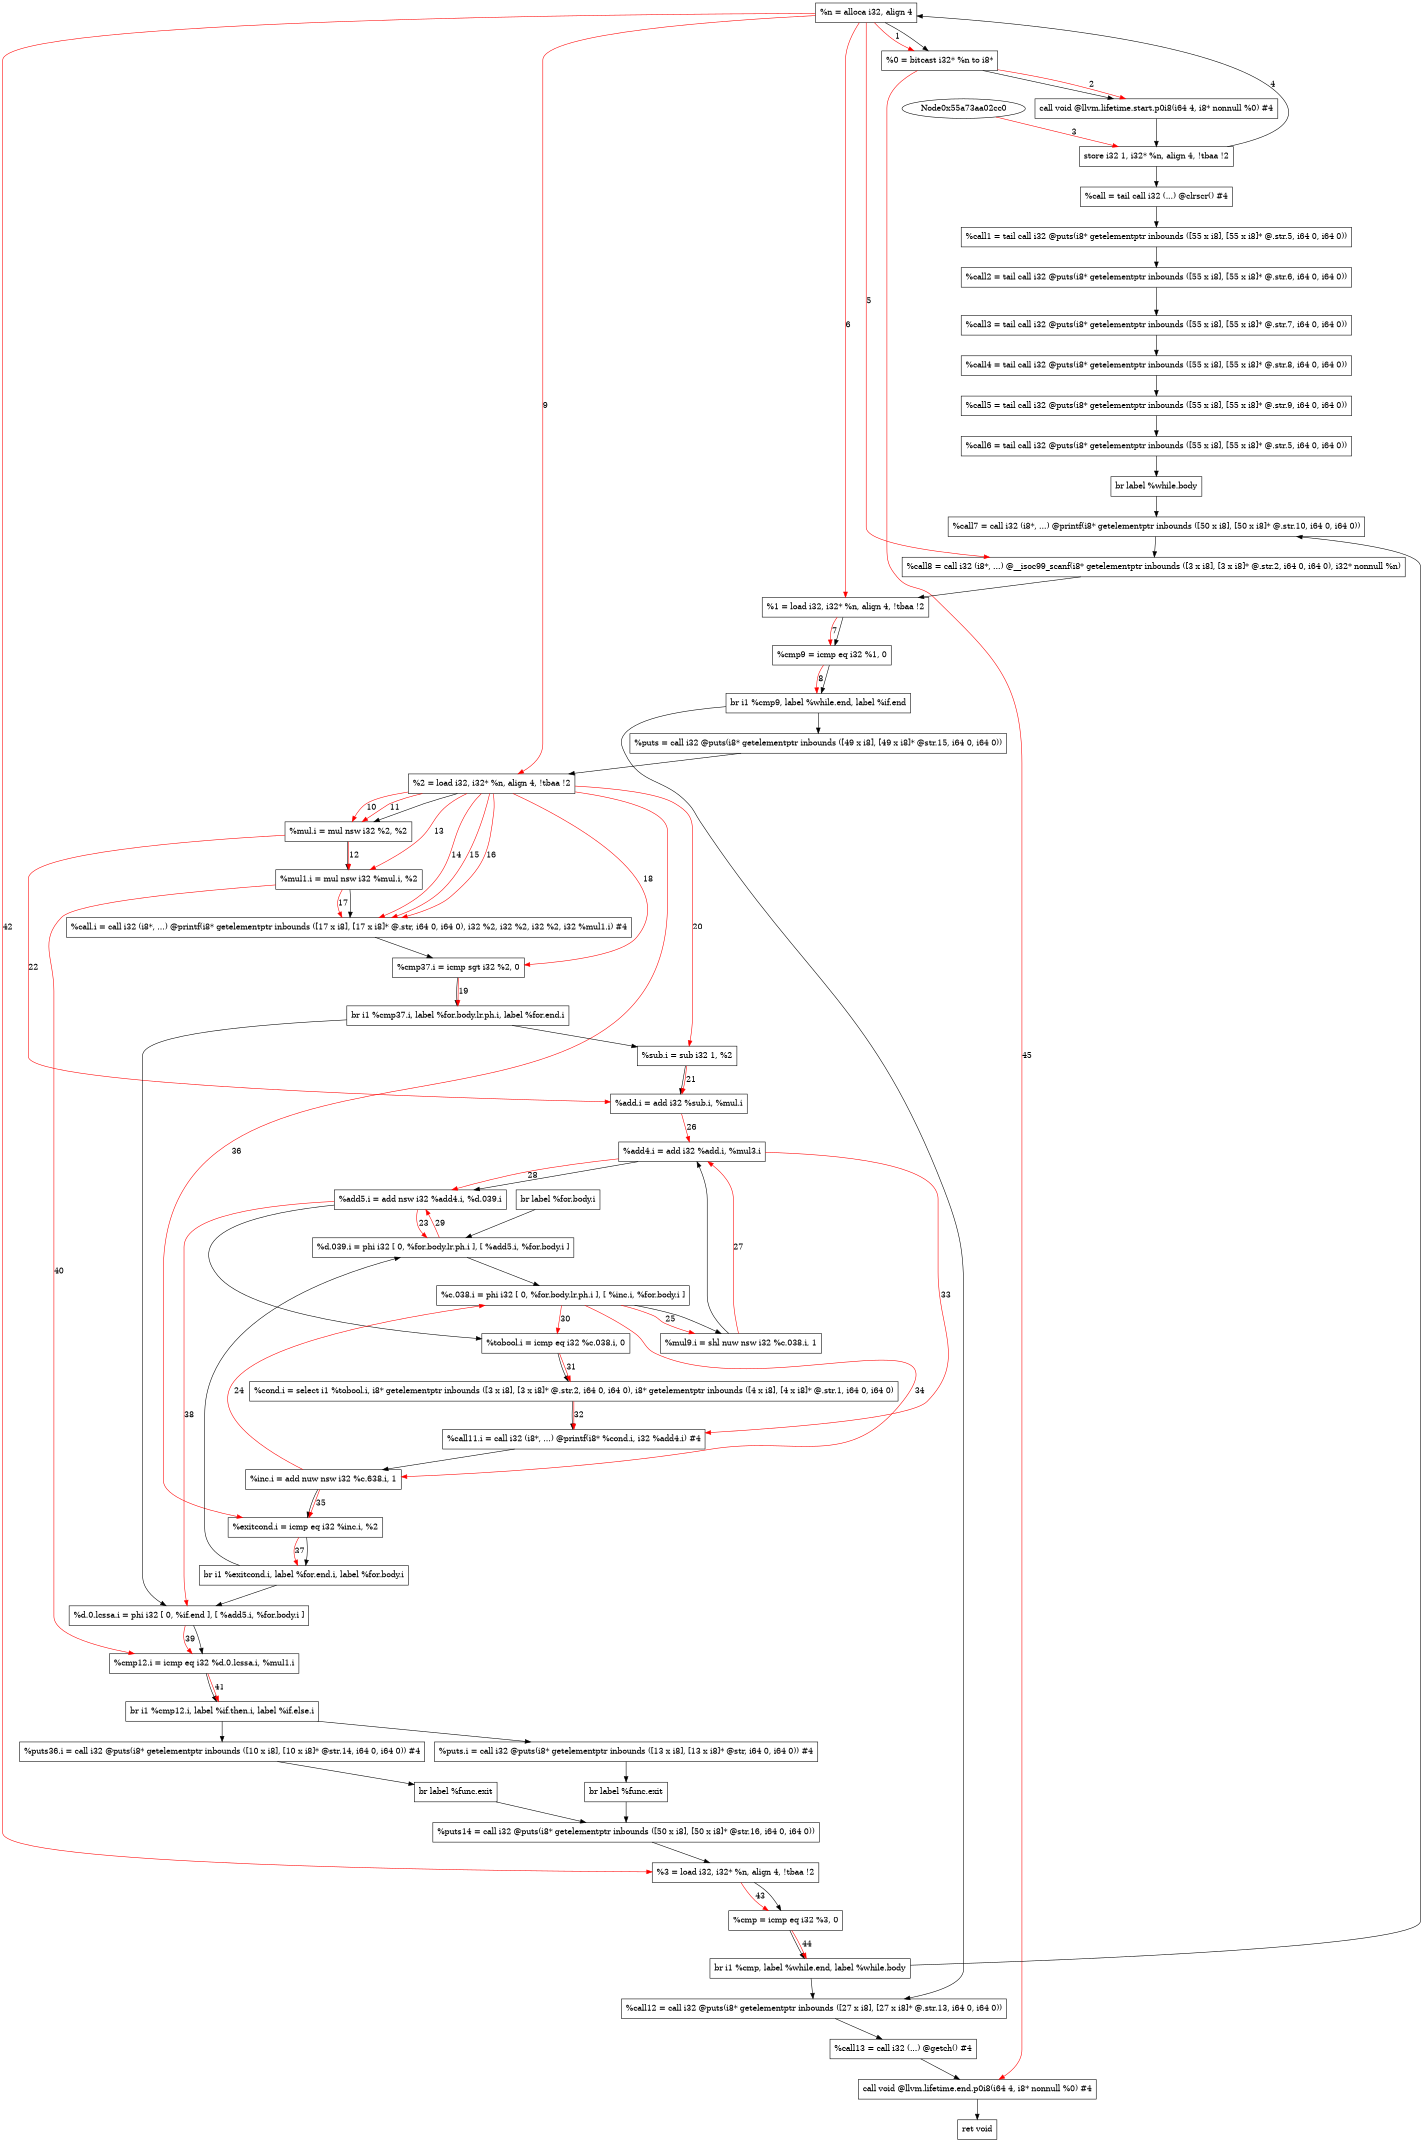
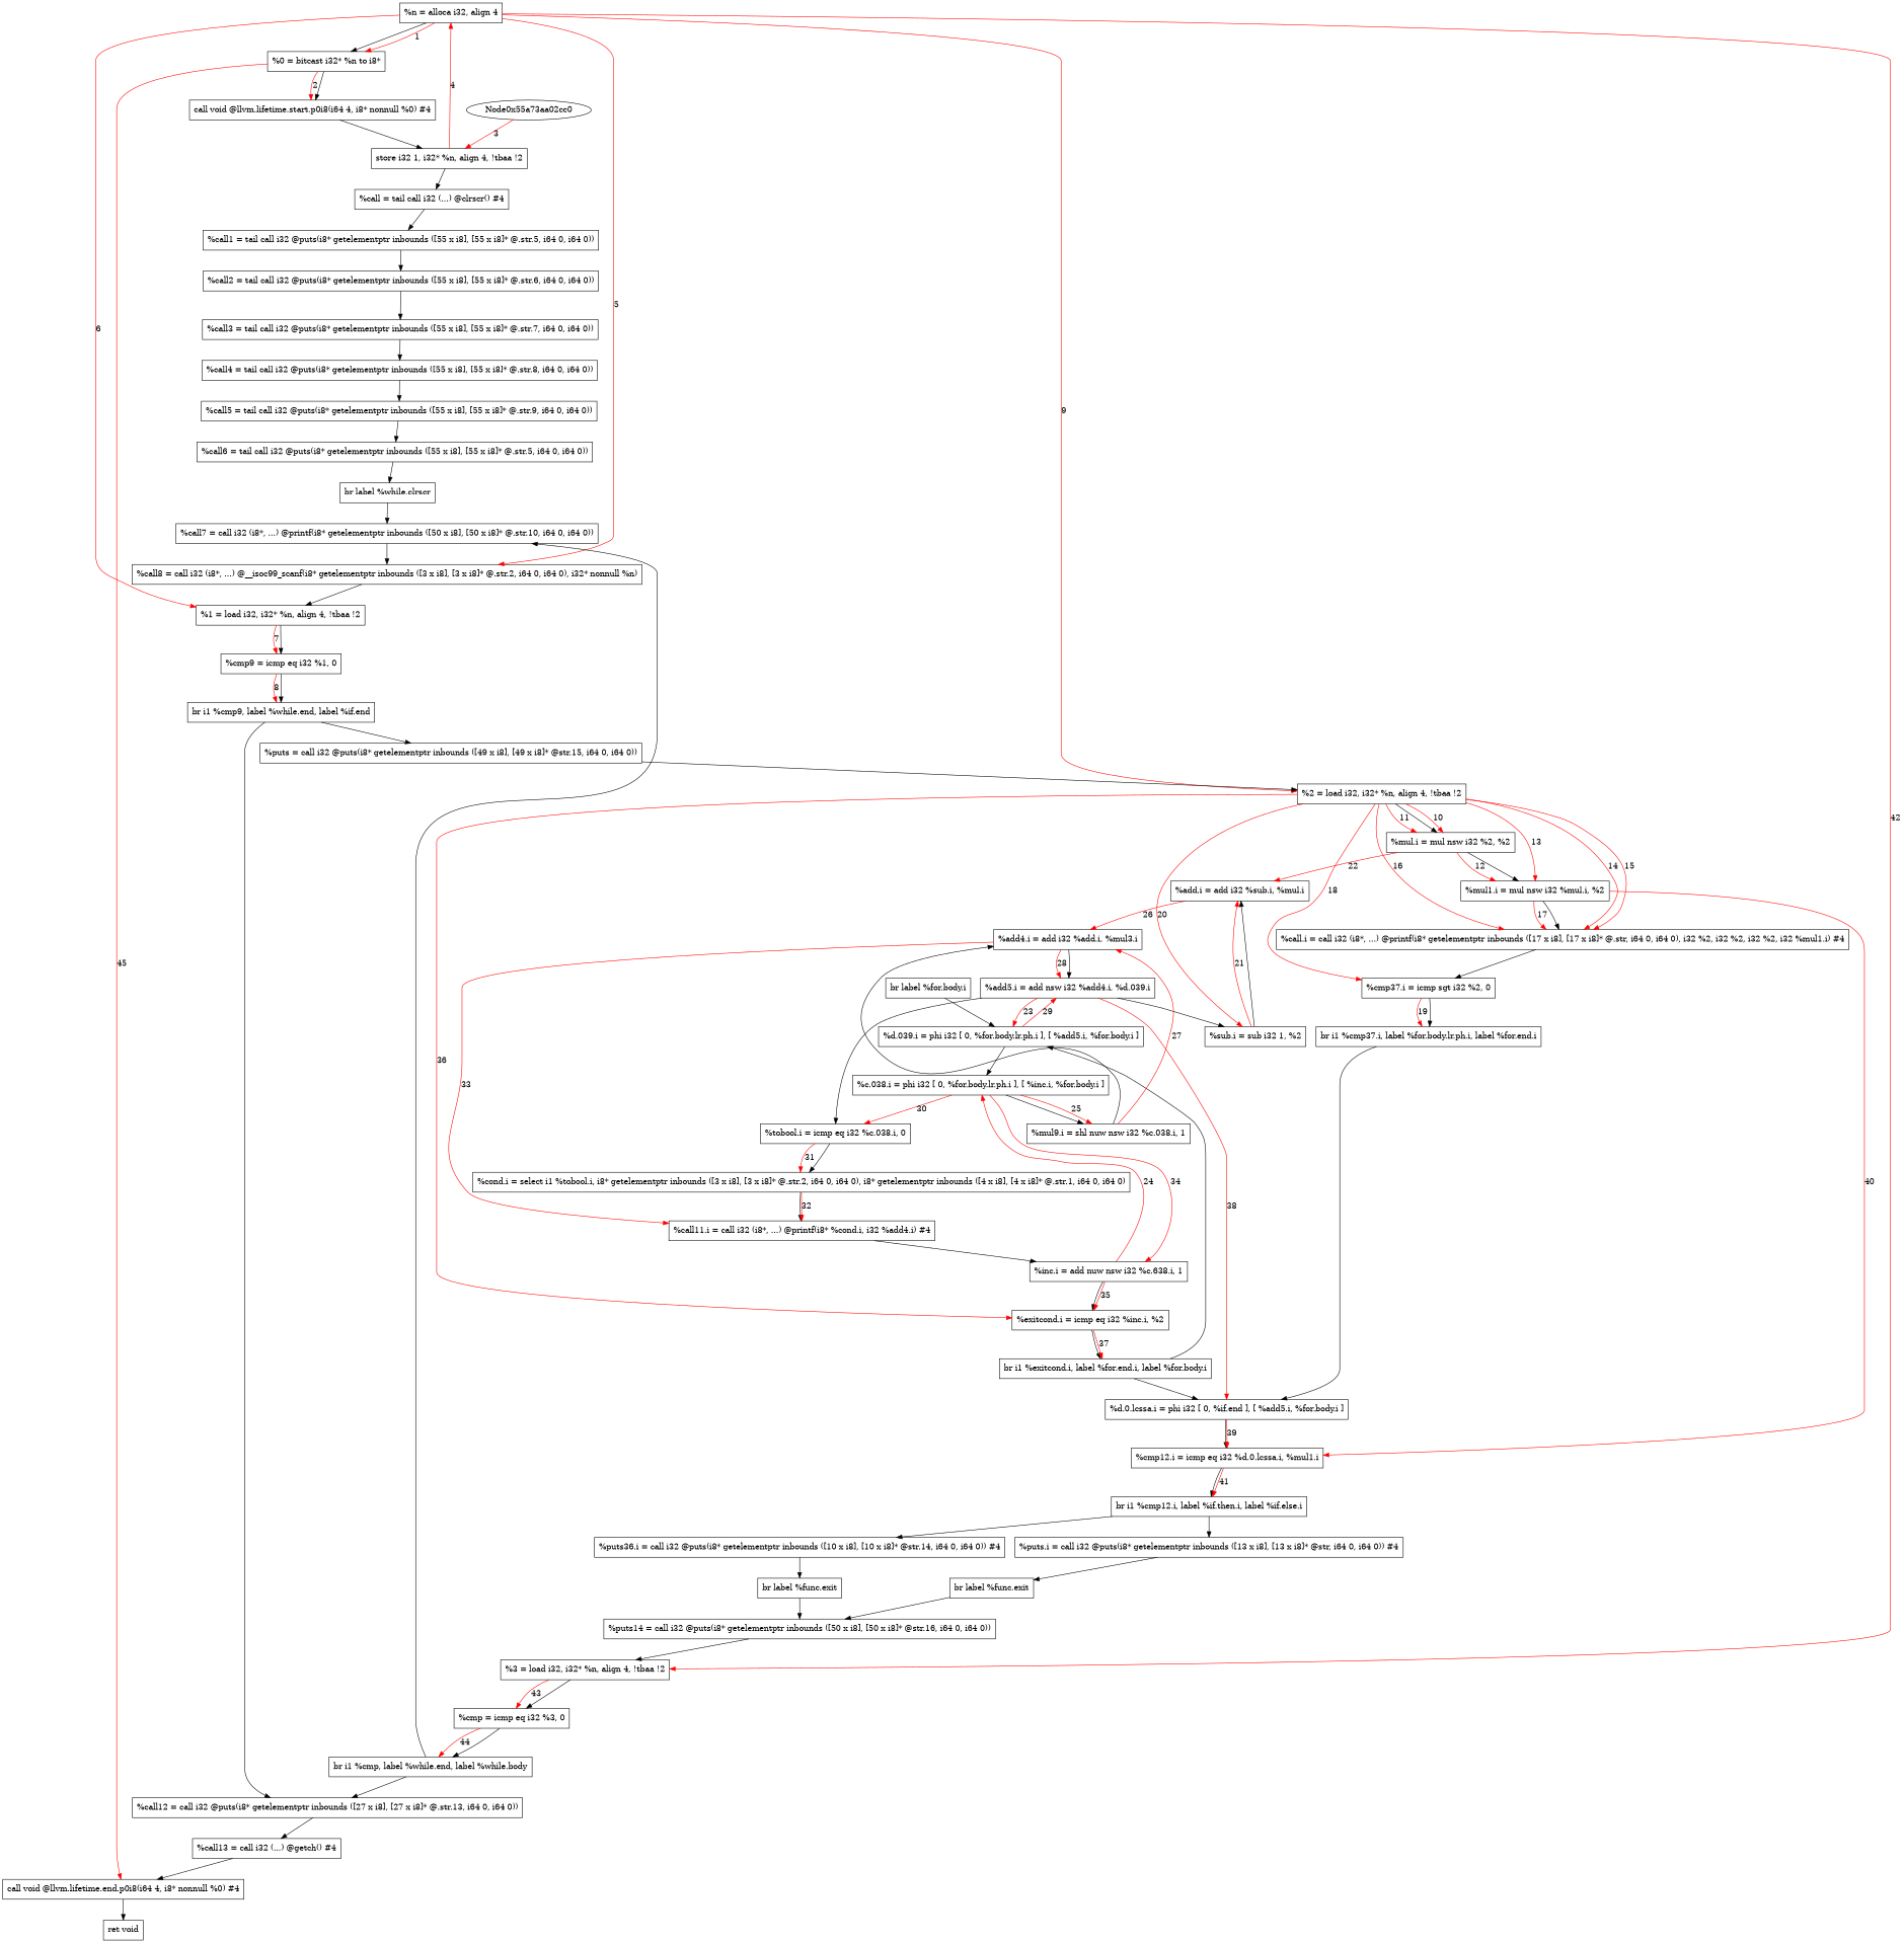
  digraph {
    node [shape=record]
    n1 [label="  %n = alloca i32, align 4"]
    n2 [label="  %0 = bitcast i32* %n to i8*"]
    n3 [label="  %call8 = call i32 (i8*, ...) @__isoc99_scanf(i8* getelementptr inbounds ([3 x i8], [3 x i8]* @.str.2, i64 0, i64 0), i32* nonnull %n)"]
    n4 [label="  %1 = load i32, i32* %n, align 4, !tbaa !2"]
    n5 [label="  %2 = load i32, i32* %n, align 4, !tbaa !2"]
    n6 [label="  %3 = load i32, i32* %n, align 4, !tbaa !2"]
    n7 [label="  call void @llvm.lifetime.start.p0i8(i64 4, i8* nonnull %0) #4"]
    n8 [label="  call void @llvm.lifetime.end.p0i8(i64 4, i8* nonnull %0) #4"]
    n9 [label="  %cmp9 = icmp eq i32 %1, 0"]
    n10 [label="  %mul.i = mul nsw i32 %2, %2"]
    n11 [label="  %mul1.i = mul nsw i32 %mul.i, %2"]
    n12 [label="  %call.i = call i32 (i8*, ...) @printf(i8* getelementptr inbounds ([17 x i8], [17 x i8]* @.str, i64 0, i64 0), i32 %2, i32 %2, i32 %2, i32 %mul1.i) #4"]
    n13 [label="  %cmp37.i = icmp sgt i32 %2, 0"]
    n14 [label="  %sub.i = sub i32 1, %2"]
    n15 [label="  %exitcond.i = icmp eq i32 %inc.i, %2"]
    n16 [label="  %cmp = icmp eq i32 %3, 0"]
    n17 [label="  store i32 1, i32* %n, align 4, !tbaa !2"]
    n18 [label="  ret void"]
    n19 [label="  %call = tail call i32 (...) @clrscr() #4"]
    n20 [label="  %call1 = tail call i32 @puts(i8* getelementptr inbounds ([55 x i8], [55 x i8]* @.str.5, i64 0, i64 0))"]
    n21 [label="  %call2 = tail call i32 @puts(i8* getelementptr inbounds ([55 x i8], [55 x i8]* @.str.6, i64 0, i64 0))"]
    n22 [label="  %call3 = tail call i32 @puts(i8* getelementptr inbounds ([55 x i8], [55 x i8]* @.str.7, i64 0, i64 0))"]
    n23 [label="  %call4 = tail call i32 @puts(i8* getelementptr inbounds ([55 x i8], [55 x i8]* @.str.8, i64 0, i64 0))"]
    n24 [label="  %call5 = tail call i32 @puts(i8* getelementptr inbounds ([55 x i8], [55 x i8]* @.str.9, i64 0, i64 0))"]
    n25 [label="  %call6 = tail call i32 @puts(i8* getelementptr inbounds ([55 x i8], [55 x i8]* @.str.5, i64 0, i64 0))"]
-   n26 [label="  br label %while.body"]
+   n26 [label="br label %while.clrscr"]
    n27 [label="  %call7 = call i32 (i8*, ...) @printf(i8* getelementptr inbounds ([50 x i8], [50 x i8]* @.str.10, i64 0, i64 0))"]
    n28 [label="  br i1 %cmp9, label %while.end, label %if.end"]
    n29 [label="  %puts = call i32 @puts(i8* getelementptr inbounds ([49 x i8], [49 x i8]* @str.15, i64 0, i64 0))"]
    n30 [label="  %call12 = call i32 @puts(i8* getelementptr inbounds ([27 x i8], [27 x i8]* @.str.13, i64 0, i64 0))"]
    n31 [label="  %call13 = call i32 (...) @getch() #4"]
    n32 [label="  %add.i = add i32 %sub.i, %mul.i"]
    n33 [label="  %cmp12.i = icmp eq i32 %d.0.lcssa.i, %mul1.i"]
    n34 [label="  br i1 %cmp37.i, label %for.body.lr.ph.i, label %for.end.i"]
    n35 [label="  br i1 %exitcond.i, label %for.end.i, label %for.body.i"]
    n36 [label="  %add4.i = add i32 %add.i, %mul3.i"]
    n37 [label="  br i1 %cmp12.i, label %if.then.i, label %if.else.i"]
    n38 [label="  %d.0.lcssa.i = phi i32 [ 0, %if.end ], [ %add5.i, %for.body.i ]"]
    n39 [label="  br label %for.body.i"]
    n40 [label="  %d.039.i = phi i32 [ 0, %for.body.lr.ph.i ], [ %add5.i, %for.body.i ]"]
    n41 [label="  %add5.i = add nsw i32 %add4.i, %d.039.i"]
    n42 [label="  %call11.i = call i32 (i8*, ...) @printf(i8* %cond.i, i32 %add4.i) #4"]
    n43 [label="  %c.038.i = phi i32 [ 0, %for.body.lr.ph.i ], [ %inc.i, %for.body.i ]"]
    n44 [label="%mul9.i = shl nuw nsw i32 %c.038.i, 1"]
    n45 [label="  %tobool.i = icmp eq i32 %c.038.i, 0"]
    n46 [label="%inc.i = add nuw nsw i32 %c.638.i, 1"]
    n47 [label="  %cond.i = select i1 %tobool.i, i8* getelementptr inbounds ([3 x i8], [3 x i8]* @.str.2, i64 0, i64 0), i8* getelementptr inbounds ([4 x i8], [4 x i8]* @.str.1, i64 0, i64 0)"]
    n48 [label="  %puts36.i = call i32 @puts(i8* getelementptr inbounds ([10 x i8], [10 x i8]* @str.14, i64 0, i64 0)) #4"]
    n49 [label="  %puts.i = call i32 @puts(i8* getelementptr inbounds ([13 x i8], [13 x i8]* @str, i64 0, i64 0)) #4"]
    n50 [label="  br label %func.exit"]
    n51 [label="  br label %func.exit"]
    n52 [label="  %puts14 = call i32 @puts(i8* getelementptr inbounds ([50 x i8], [50 x i8]* @str.16, i64 0, i64 0))"]
    n53 [label="  br i1 %cmp, label %while.end, label %while.body"]
    Node0x55a73aa02cc0 [shape=""]
    n1 -> n2
    n1 -> n2 [color=red label=1]
    n1 -> n3 [color=red label=5]
    n1 -> n4 [color=red label=6]
    n1 -> n5 [color=red label=9]
    n1 -> n6 [color=red label=42]
    n2 -> n7
    n2 -> n7 [color=red label=2]
    n2 -> n8 [color=red label=45]
    n3 -> n4
    n4 -> n9
    n4 -> n9 [color=red label=7]
    n5 -> n10
    n5 -> n10 [color=red label=10]
    n5 -> n10 [color=red label=11]
    n5 -> n11 [color=red label=13]
    n5 -> n12 [color=red label=14]
    n5 -> n12 [color=red label=15]
    n5 -> n12 [color=red label=16]
    n5 -> n13 [color=red label=18]
    n5 -> n14 [color=red label=20]
    n5 -> n15 [color=red label=36]
    n6 -> n16
    n6 -> n16 [color=red label=43]
    n7 -> n17
    n8 -> n18
    n9 -> n28
    n9 -> n28 [color=red label=8]
    n10 -> n11
    n10 -> n11 [color=red label=12]
    n10 -> n32 [color=red label=22]
    n11 -> n12
    n11 -> n12 [color=red label=17]
    n11 -> n33 [color=red label=40]
    n12 -> n13
    n13 -> n34
    n13 -> n34 [color=red label=19]
    n14 -> n32
    n14 -> n32 [color=red label=21]
    n15 -> n35
    n15 -> n35 [color=red label=37]
    n16 -> n53
    n16 -> n53 [color=red label=44]
-   n17 -> n1 [color=black label=4]
+   n17 -> n1 [color=red label=4]
    n17 -> n19
    n19 -> n20
    n20 -> n21
    n21 -> n22
    n22 -> n23
    n23 -> n24
    n24 -> n25
    n25 -> n26
    n26 -> n27
    n27 -> n3
    n28 -> n29
    n28 -> n30
    n29 -> n5
    n30 -> n31
    n31 -> n8
    n32 -> n36 [color=red label=26]
    n33 -> n37
    n33 -> n37 [color=red label=41]
-   n34 -> n14
+   n41 -> n14
    n34 -> n38
    n35 -> n38
    n35 -> n40
    n36 -> n41
    n36 -> n41 [color=red label=28]
    n36 -> n42 [color=red label=33]
    n37 -> n48
    n37 -> n49
    n38 -> n33
    n38 -> n33 [color=red label=39]
    n39 -> n40
    n40 -> n41 [color=red label=29]
    n40 -> n43
    n41 -> n38 [color=red label=38]
    n41 -> n40 [color=red label=23]
    n41 -> n45
    n42 -> n46
    n43 -> n44
    n43 -> n44 [color=red label=25]
    n43 -> n45 [color=red label=30]
    n43 -> n46 [color=red label=34]
    n44 -> n36
    n44 -> n36 [color=red label=27]
    n45 -> n47
    n45 -> n47 [color=red label=31]
    n46 -> n15
    n46 -> n15 [color=red label=35]
    n46 -> n43 [color=red label=24]
    n47 -> n42
    n47 -> n42 [color=red label=32]
    n48 -> n50
    n49 -> n51
    n50 -> n52
    n51 -> n52
    n52 -> n6
    n53 -> n27
    n53 -> n30
    Node0x55a73aa02cc0 -> n17 [color=red label=3]
  }
